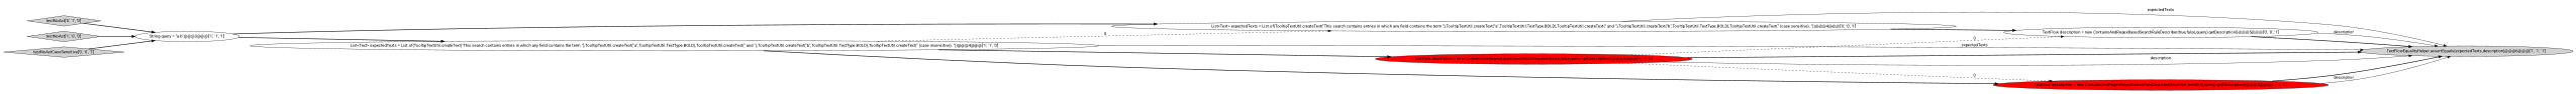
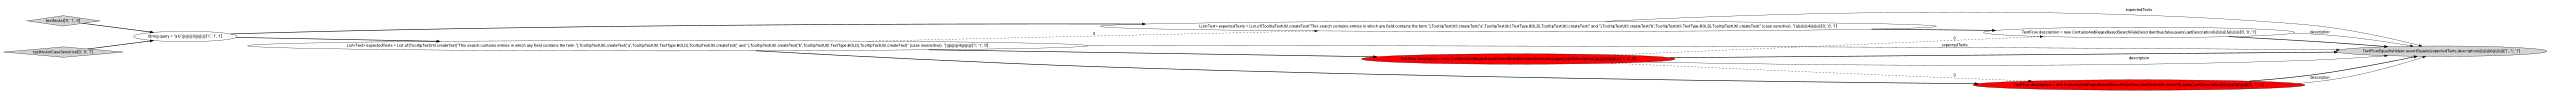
  digraph {
    rankdir=LR
    fontname=Roboto
    node [fillcolor=white shape=ellipse style=filled fontname=Roboto]
    edge [style=bold fontname=Roboto]
    n1 [label="List<Text> expectedTexts = List.of(TooltipTextUtil.createText(\"This search contains entries in which any field contains the term \"),TooltipTextUtil.createText(\"a\",TooltipTextUtil.TextType.BOLD),TooltipTextUtil.createText(\" and \"),TooltipTextUtil.createText(\"b\",TooltipTextUtil.TextType.BOLD),TooltipTextUtil.createText(\" (case sensitive). \"))@@@4@@@['0', '0', '1']"]
    n2 [fillcolor=lightgray label="TextFlowEqualityHelper.assertEquals(expectedTexts,description)@@@6@@@['1', '1', '1']"]
    n3 [label="TextFlow description = new ContainsAndRegexBasedSearchRuleDescriber(true,false,query).getDescription()@@@5@@@['0', '0', '1']"]
    n4 [fillcolor=lightgray label="testNoAst['0', '1', '0']" shape=diamond]
    n5 [label="String query = \"a b\"@@@3@@@['1', '1', '1']"]
    n6 [label="List<Text> expectedTexts = List.of(TooltipTextUtil.createText(\"This search contains entries in which any field contains the term \"),TooltipTextUtil.createText(\"a\",TooltipTextUtil.TextType.BOLD),TooltipTextUtil.createText(\" and \"),TooltipTextUtil.createText(\"b\",TooltipTextUtil.TextType.BOLD),TooltipTextUtil.createText(\" (case insensitive). \"))@@@4@@@['1', '1', '0']"]
    n7 [fillcolor=red label="TextFlow description = new ContainsAndRegexBasedSearchRuleDescriber(false,false,query).getDescription()@@@5@@@['1', '0', '0']"]
    n8 [fillcolor=red label="TextFlow description = new ContainsAndRegexBasedSearchRuleDescriber(EnumSet.noneOf(),query).getDescription()@@@5@@@['0', '1', '0']"]
-   n9 [fillcolor=lightgray label="testNoAst['1', '0', '0']" shape=diamond]
    n10 [fillcolor=lightgray label="testNoAstCaseSensitive['0', '0', '1']" shape=diamond]
    n1 -> n2 [label=expectedTexts style=solid]
    n1 -> n3
    n3 -> n2 [label=description style=solid]
    n3 -> n2
    n4 -> n5
    n5 -> n1
    n5 -> n6
    n6 -> n1 [label=0 style=dashed]
    n6 -> n2 [label=expectedTexts style=solid]
    n6 -> n7
    n6 -> n8
    n7 -> n2
    n7 -> n2 [label=description style=solid]
    n7 -> n3 [label=0 style=dashed]
    n7 -> n8 [label=0 style=dashed]
    n8 -> n2
    n8 -> n2 [label=description style=solid]
-   n9 -> n5
    n10 -> n5
  }
